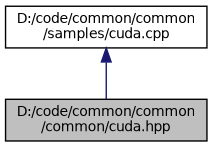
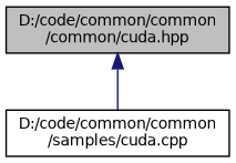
  digraph {
    node [color=black fontname=Helvetica fontsize=10 shape=record style=filled]
    n1 [fillcolor=grey75 fontcolor=black height=0.2 label="D:/code/common/common\l/common/cuda.hpp" width=0.4]
    n2 [fillcolor=white height=0.2 label="D:/code/common/common\l/samples/cuda.cpp" width=0.4]
-   n2 -> n1 [color=midnightblue dir=back fontname=Helvetica fontsize=10 labelfontname=Helvetica labelfontsize=10 style=solid]
+   n1 -> n2 [color=midnightblue dir=back fontname=Helvetica fontsize=10 labelfontname=Helvetica labelfontsize=10 style=solid]
  }
